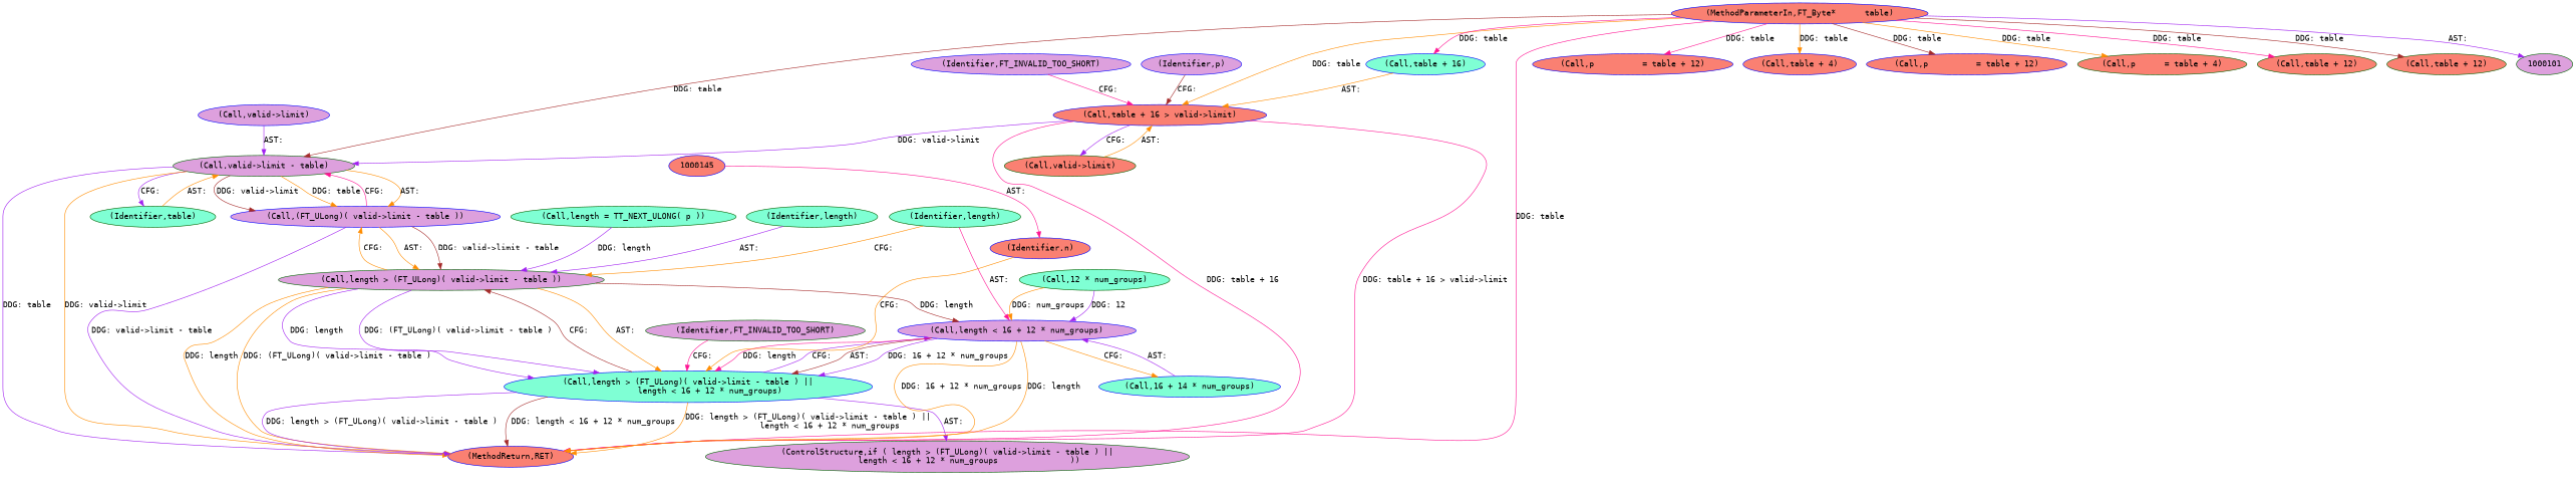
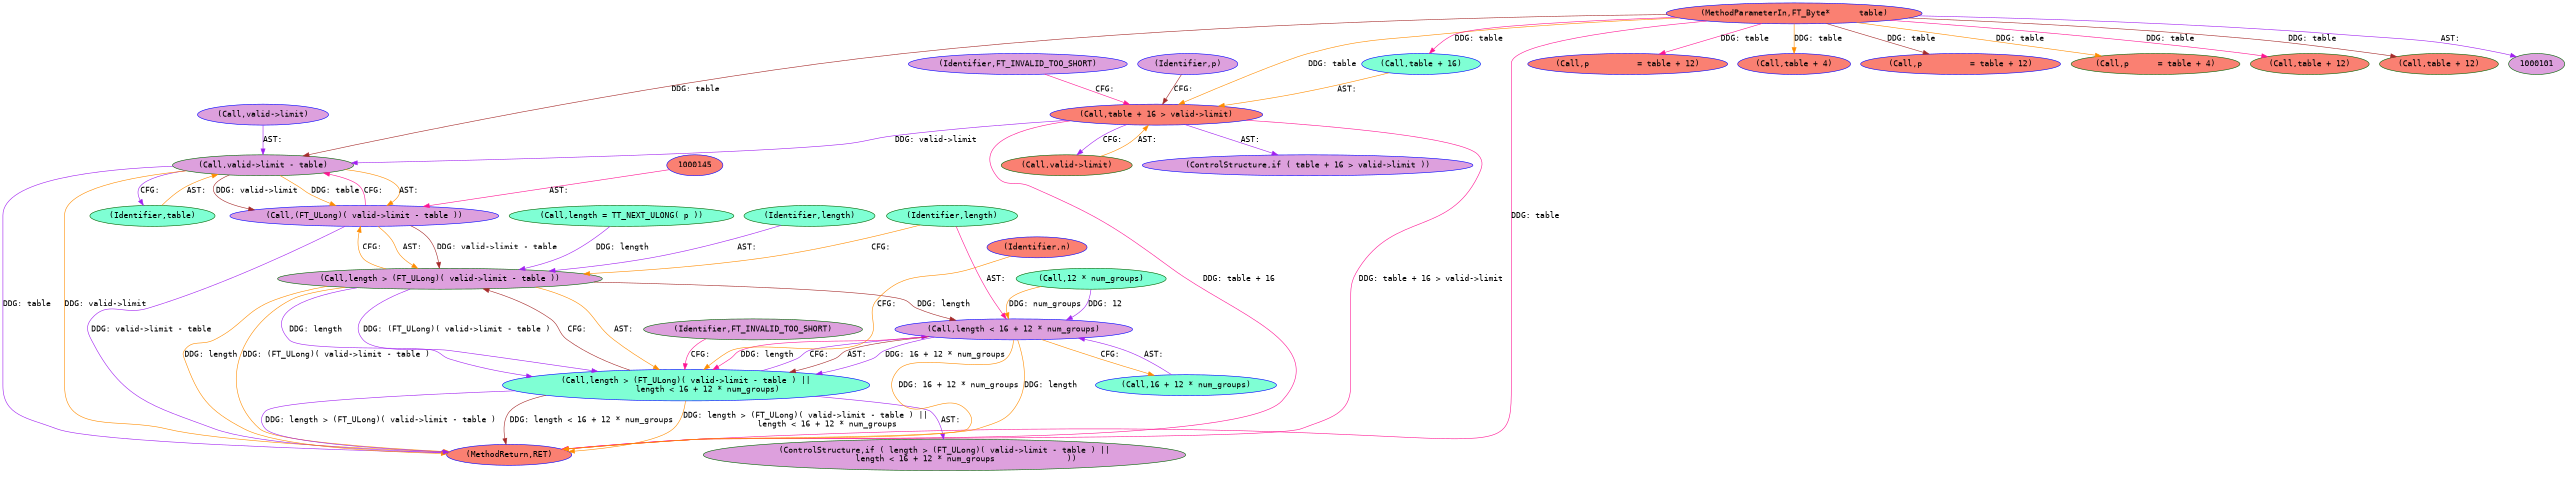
  digraph {
    fontname="DejaVu Sans Mono"
    node [color=blue fillcolor=salmon fontname="DejaVu Sans Mono" style=filled]
    edge [color=darkorange fontname="DejaVu Sans Mono"]
    n1 [color=darkgreen fillcolor=plum label="(Call,valid->limit - table)"]
    n2 [fillcolor=plum label="(Call,(FT_ULong)( valid->limit - table ))"]
    n3 [color=darkgreen fillcolor=aquamarine label="(Identifier,table)"]
    n4 [label="(MethodReturn,RET)"]
    n5 [color=darkgreen fillcolor=plum label="(Call,length > (FT_ULong)( valid->limit - table ))"]
    n6 [label="(Call,table + 16 > valid->limit)"]
    n7 [color=darkgreen label="(Call,valid->limit)"]
+   n8 [fillcolor=plum label="(ControlStructure,if ( table + 16 > valid->limit ))"]
    n9 [label="(MethodParameterIn,FT_Byte*      table)"]
    n10 [label="(Call,p          = table + 12)"]
    n11 [label="(Call,table + 4)"]
    n12 [label="(Call,p          = table + 12)"]
    n13 [color=darkgreen label="(Call,p      = table + 4)"]
    n14 [color=darkgreen label="(Call,table + 12)"]
    n15 [fillcolor=aquamarine label="(Call,table + 16)"]
    n16 [color=darkgreen label="(Call,table + 12)"]
    1000101 [color=darkgreen fillcolor=plum]
    n18 [fillcolor=aquamarine label="(Call,length > (FT_ULong)( valid->limit - table ) ||\n         length < 16 + 12 * num_groups)"]
    n19 [fillcolor=plum label="(Call,length < 16 + 12 * num_groups)"]
    n20 [color=darkgreen fillcolor=plum label="(ControlStructure,if ( length > (FT_ULong)( valid->limit - table ) ||\n         length < 16 + 12 * num_groups               ))"]
-   n21 [fillcolor=aquamarine label="(Call,16 + 14 * num_groups)"]
+   n21 [fillcolor=aquamarine label="(Call,16 + 12 * num_groups)"]
    n22 [label="(Identifier,n)"]
    n23 [color=darkgreen fillcolor=aquamarine label="(Call,length = TT_NEXT_ULONG( p ))"]
    n24 [color=darkgreen fillcolor=aquamarine label="(Call,12 * num_groups)"]
    n25 [color=darkgreen fillcolor=aquamarine label="(Identifier,length)"]
    n26 [fillcolor=plum label="(Call,valid->limit)"]
    n27 [color=darkgreen fillcolor=aquamarine label="(Identifier,length)"]
    n28 [fillcolor=plum label="(Identifier,FT_INVALID_TOO_SHORT)"]
    n29 [color=darkgreen fillcolor=plum label="(Identifier,FT_INVALID_TOO_SHORT)"]
    n30 [fillcolor=plum label="(Identifier,p)"]
    1000145
    n1 -> n2 [label="AST: "]
    n1 -> n2 [color=brown label="DDG: valid->limit"]
    n1 -> n2 [label="DDG: table"]
    n1 -> n3 [color=purple label="CFG: "]
    n1 -> n4 [color=purple label="DDG: table"]
    n1 -> n4 [label="DDG: valid->limit"]
    n2 -> n1 [color=deeppink label="CFG: "]
    n2 -> n4 [color=purple label="DDG: valid->limit - table"]
    n2 -> n5 [label="AST: "]
    n2 -> n5 [color=brown label="DDG: valid->limit - table"]
    n3 -> n1 [label="AST: "]
    n5 -> n2 [label="CFG: "]
    n5 -> n4 [label="DDG: (FT_ULong)( valid->limit - table )"]
    n5 -> n4 [label="DDG: length"]
    n5 -> n18 [label="AST: "]
    n5 -> n18 [color=purple label="DDG: length"]
    n5 -> n18 [color=purple label="DDG: (FT_ULong)( valid->limit - table )"]
    n5 -> n19 [color=brown label="DDG: length"]
    n6 -> n1 [color=purple label="DDG: valid->limit"]
    n6 -> n4 [color=deeppink label="DDG: table + 16 > valid->limit"]
    n6 -> n4 [color=deeppink label="DDG: table + 16"]
    n6 -> n7 [color=purple label="CFG: "]
+   n6 -> n8 [color=purple label="AST: "]
    n7 -> n6 [label="AST: "]
    n9 -> n1 [color=brown label="DDG: table"]
    n9 -> n4 [color=deeppink label="DDG: table"]
    n9 -> n6 [label="DDG: table"]
    n9 -> n10 [color=deeppink label="DDG: table"]
    n9 -> n11 [label="DDG: table"]
    n9 -> n12 [color=brown label="DDG: table"]
    n9 -> n13 [label="DDG: table"]
    n9 -> n14 [color=deeppink label="DDG: table"]
    n9 -> n15 [color=deeppink label="DDG: table"]
    n9 -> n16 [color=brown label="DDG: table"]
    n9 -> 1000101 [color=purple label="AST: "]
    n15 -> n6 [label="AST: "]
    n18 -> n4 [color=purple label="DDG: length > (FT_ULong)( valid->limit - table )"]
    n18 -> n4 [color=brown label="DDG: length < 16 + 12 * num_groups"]
    n18 -> n4 [label="DDG: length > (FT_ULong)( valid->limit - table ) ||\n         length < 16 + 12 * num_groups"]
    n18 -> n5 [color=brown label="CFG: "]
    n18 -> n19 [color=purple label="CFG: "]
    n18 -> n20 [color=purple label="AST: "]
    n19 -> n4 [label="DDG: 16 + 12 * num_groups"]
    n19 -> n4 [label="DDG: length"]
    n19 -> n18 [color=brown label="AST: "]
    n19 -> n18 [color=deeppink label="DDG: length"]
    n19 -> n18 [color=purple label="DDG: 16 + 12 * num_groups"]
    n19 -> n21 [label="CFG: "]
    n21 -> n19 [color=purple label="AST: "]
    n22 -> n18 [label="CFG: "]
    n23 -> n5 [color=purple label="DDG: length"]
    n24 -> n19 [color=purple label="DDG: 12"]
    n24 -> n19 [label="DDG: num_groups"]
    n25 -> n5 [color=purple label="AST: "]
    n26 -> n1 [color=purple label="AST: "]
    n27 -> n5 [label="CFG: "]
    n27 -> n19 [color=deeppink label="AST: "]
    n28 -> n6 [color=deeppink label="CFG: "]
    n29 -> n18 [color=deeppink label="CFG: "]
    n30 -> n6 [color=brown label="CFG: "]
-   1000145 -> n22 [color=deeppink label="AST: "]
+   1000145 -> n2 [color=deeppink label="AST: "]
  }
